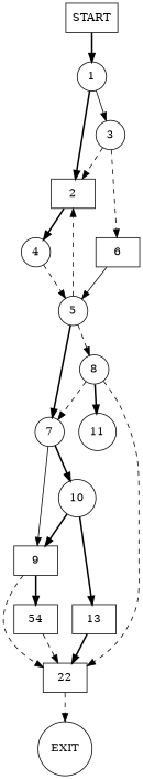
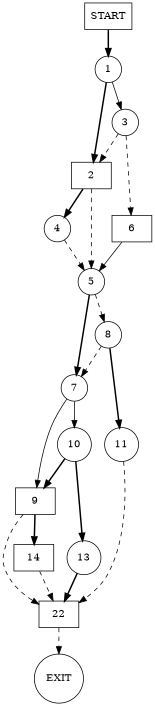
  digraph {
    node [shape=circle]
    edge [style=dashed]
    n1 [label=START shape=box]
    1
    2 [shape=box]
    3
    n5 [label=EXIT]
    4
    5
    6 [shape=box]
    7
    8
    9 [shape=box]
    10
    11
    n14 [label=22 shape=box]
-   14 [shape=box label=54]
-   13 [shape=box]
+   14 [shape=box]
+   13
    n1 -> 1 [style=bold]
    1 -> 2 [style=bold]
    1 -> 3 [style=solid]
    2 -> 4 [style=bold]
-   5 -> 2
+   2 -> 5
    3 -> 2
    3 -> 6
    4 -> 5
    5 -> 7 [style=bold]
    5 -> 8
    6 -> 5 [style=solid]
    7 -> 9 [style=solid]
-   7 -> 10 [style=bold]
+   7 -> 10 [style=solid]
    8 -> 7
    8 -> 11 [style=bold]
    9 -> n14
    9 -> 14 [style=bold]
    10 -> 9 [style=bold]
    10 -> 13 [style=bold]
-   8 -> n14
+   11 -> n14
    n14 -> n5
    14 -> n14
    13 -> n14 [style=bold]
  }
